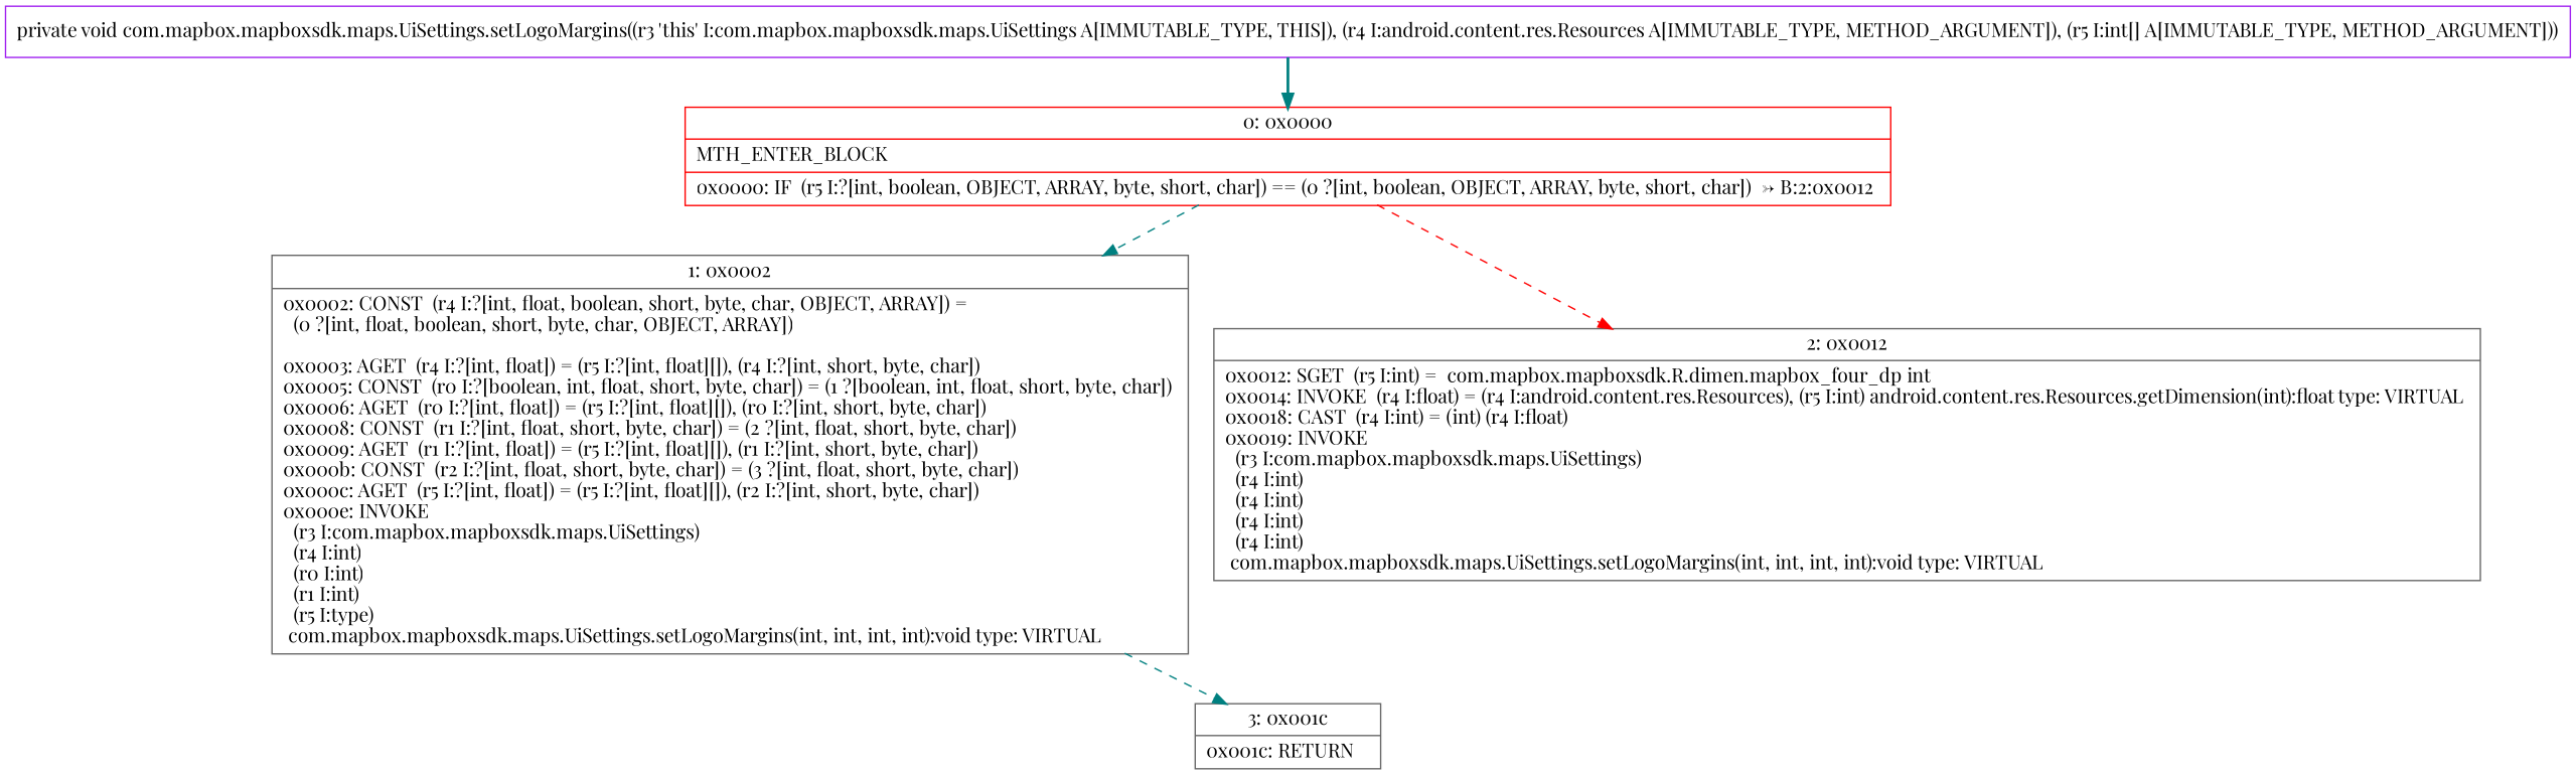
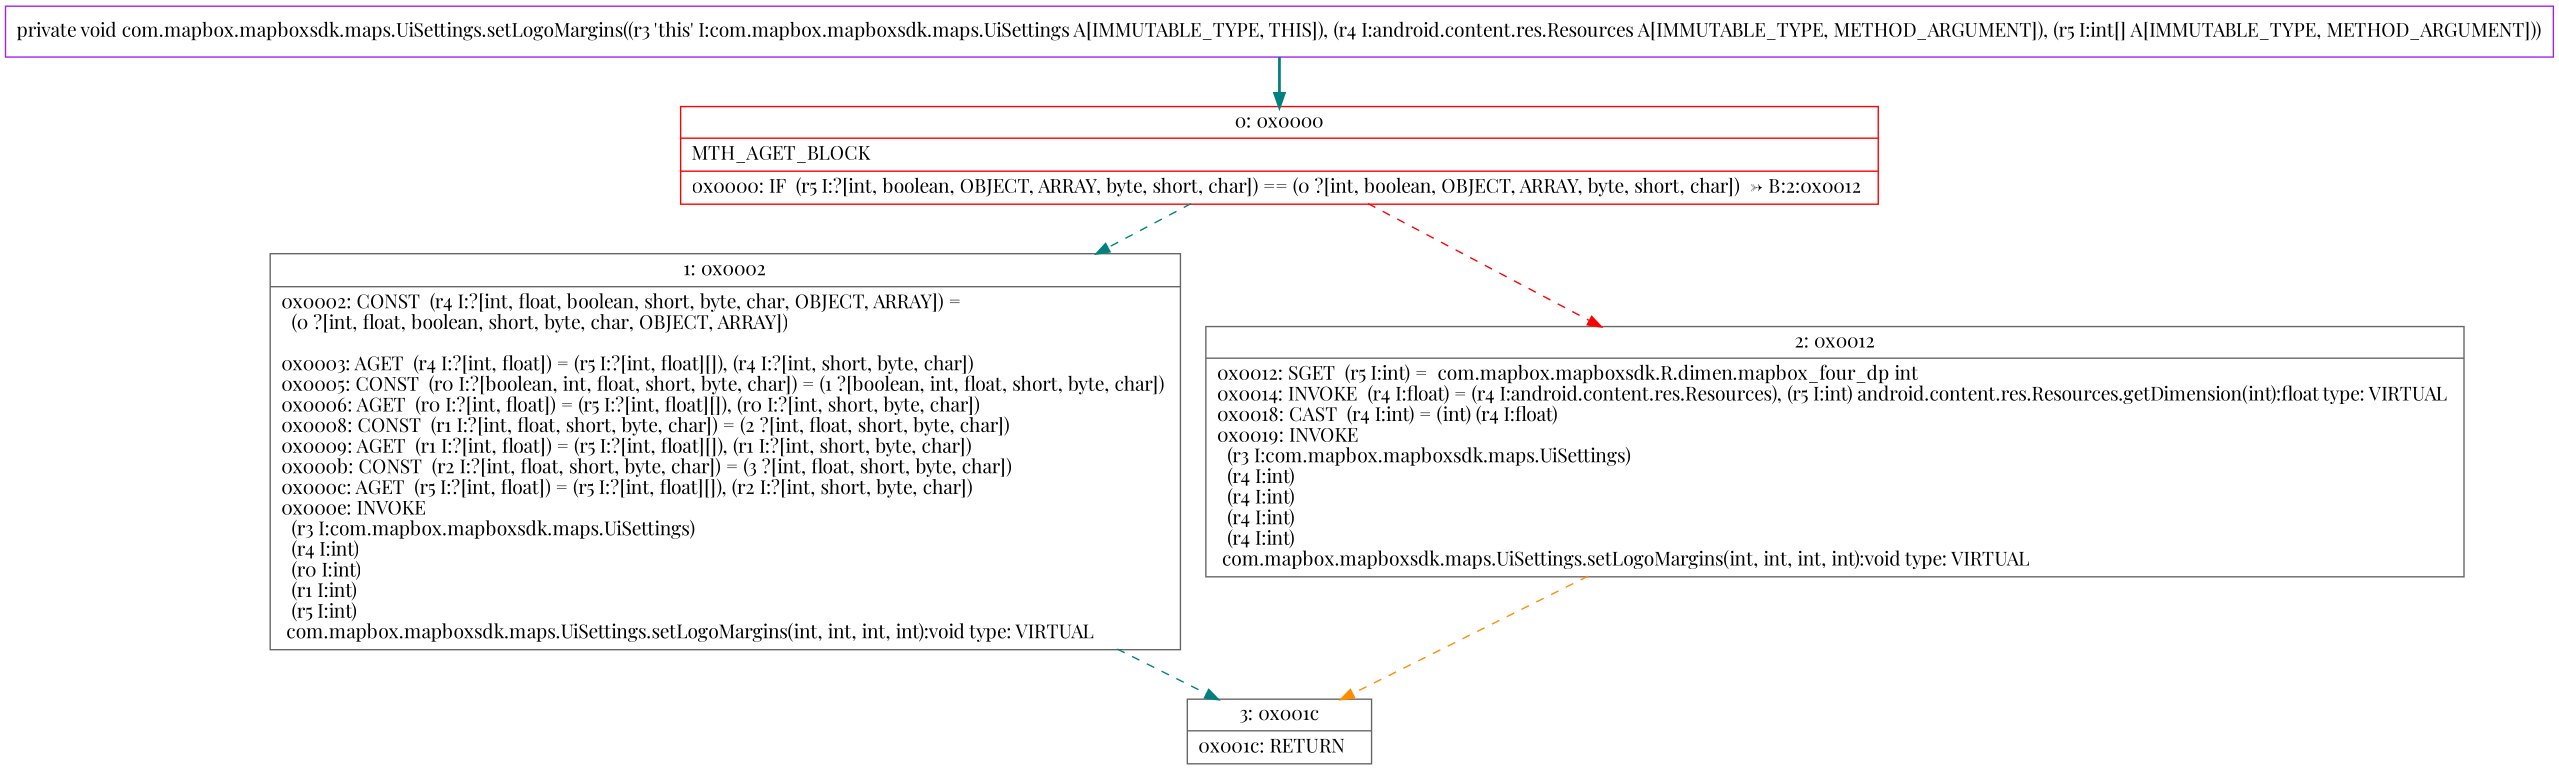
  digraph {
    fontname="Playfair Display"
    node [color=gray40 fontname="Playfair Display" shape=record]
    edge [color=teal fontname="Playfair Display" style=dashed]
-   n1 [color=red label="{0\:\ 0x0000|MTH_ENTER_BLOCK\l|0x0000: IF  (r5 I:?[int, boolean, OBJECT, ARRAY, byte, short, char]) == (0 ?[int, boolean, OBJECT, ARRAY, byte, short, char])  \-\> B:2:0x0012 \l}"]
-   n2 [label="{1\:\ 0x0002|0x0002: CONST  (r4 I:?[int, float, boolean, short, byte, char, OBJECT, ARRAY]) = \l  (0 ?[int, float, boolean, short, byte, char, OBJECT, ARRAY])\l \l0x0003: AGET  (r4 I:?[int, float]) = (r5 I:?[int, float][]), (r4 I:?[int, short, byte, char]) \l0x0005: CONST  (r0 I:?[boolean, int, float, short, byte, char]) = (1 ?[boolean, int, float, short, byte, char]) \l0x0006: AGET  (r0 I:?[int, float]) = (r5 I:?[int, float][]), (r0 I:?[int, short, byte, char]) \l0x0008: CONST  (r1 I:?[int, float, short, byte, char]) = (2 ?[int, float, short, byte, char]) \l0x0009: AGET  (r1 I:?[int, float]) = (r5 I:?[int, float][]), (r1 I:?[int, short, byte, char]) \l0x000b: CONST  (r2 I:?[int, float, short, byte, char]) = (3 ?[int, float, short, byte, char]) \l0x000c: AGET  (r5 I:?[int, float]) = (r5 I:?[int, float][]), (r2 I:?[int, short, byte, char]) \l0x000e: INVOKE  \l  (r3 I:com.mapbox.mapboxsdk.maps.UiSettings)\l  (r4 I:int)\l  (r0 I:int)\l  (r1 I:int)\l  (r5 I:type)\l com.mapbox.mapboxsdk.maps.UiSettings.setLogoMargins(int, int, int, int):void type: VIRTUAL \l}"]
+   n1 [color=red label="{0\:\ 0x0000|MTH_AGET_BLOCK\l|0x0000: IF  (r5 I:?[int, boolean, OBJECT, ARRAY, byte, short, char]) == (0 ?[int, boolean, OBJECT, ARRAY, byte, short, char])  \-\> B:2:0x0012 \l}"]
+   n2 [label="{1\:\ 0x0002|0x0002: CONST  (r4 I:?[int, float, boolean, short, byte, char, OBJECT, ARRAY]) = \l  (0 ?[int, float, boolean, short, byte, char, OBJECT, ARRAY])\l \l0x0003: AGET  (r4 I:?[int, float]) = (r5 I:?[int, float][]), (r4 I:?[int, short, byte, char]) \l0x0005: CONST  (r0 I:?[boolean, int, float, short, byte, char]) = (1 ?[boolean, int, float, short, byte, char]) \l0x0006: AGET  (r0 I:?[int, float]) = (r5 I:?[int, float][]), (r0 I:?[int, short, byte, char]) \l0x0008: CONST  (r1 I:?[int, float, short, byte, char]) = (2 ?[int, float, short, byte, char]) \l0x0009: AGET  (r1 I:?[int, float]) = (r5 I:?[int, float][]), (r1 I:?[int, short, byte, char]) \l0x000b: CONST  (r2 I:?[int, float, short, byte, char]) = (3 ?[int, float, short, byte, char]) \l0x000c: AGET  (r5 I:?[int, float]) = (r5 I:?[int, float][]), (r2 I:?[int, short, byte, char]) \l0x000e: INVOKE  \l  (r3 I:com.mapbox.mapboxsdk.maps.UiSettings)\l  (r4 I:int)\l  (r0 I:int)\l  (r1 I:int)\l  (r5 I:int)\l com.mapbox.mapboxsdk.maps.UiSettings.setLogoMargins(int, int, int, int):void type: VIRTUAL \l}"]
    n3 [label="{2\:\ 0x0012|0x0012: SGET  (r5 I:int) =  com.mapbox.mapboxsdk.R.dimen.mapbox_four_dp int \l0x0014: INVOKE  (r4 I:float) = (r4 I:android.content.res.Resources), (r5 I:int) android.content.res.Resources.getDimension(int):float type: VIRTUAL \l0x0018: CAST  (r4 I:int) = (int) (r4 I:float) \l0x0019: INVOKE  \l  (r3 I:com.mapbox.mapboxsdk.maps.UiSettings)\l  (r4 I:int)\l  (r4 I:int)\l  (r4 I:int)\l  (r4 I:int)\l com.mapbox.mapboxsdk.maps.UiSettings.setLogoMargins(int, int, int, int):void type: VIRTUAL \l}"]
    n4 [label="{3\:\ 0x001c|0x001c: RETURN   \l}"]
    n5 [color=purple label="{private void com.mapbox.mapboxsdk.maps.UiSettings.setLogoMargins((r3 'this' I:com.mapbox.mapboxsdk.maps.UiSettings A[IMMUTABLE_TYPE, THIS]), (r4 I:android.content.res.Resources A[IMMUTABLE_TYPE, METHOD_ARGUMENT]), (r5 I:int[] A[IMMUTABLE_TYPE, METHOD_ARGUMENT])) }"]
    n1 -> n2
    n1 -> n3 [color=red]
    n2 -> n4
+   n3 -> n4 [color=darkorange]
    n5 -> n1 [style=bold]
  }
